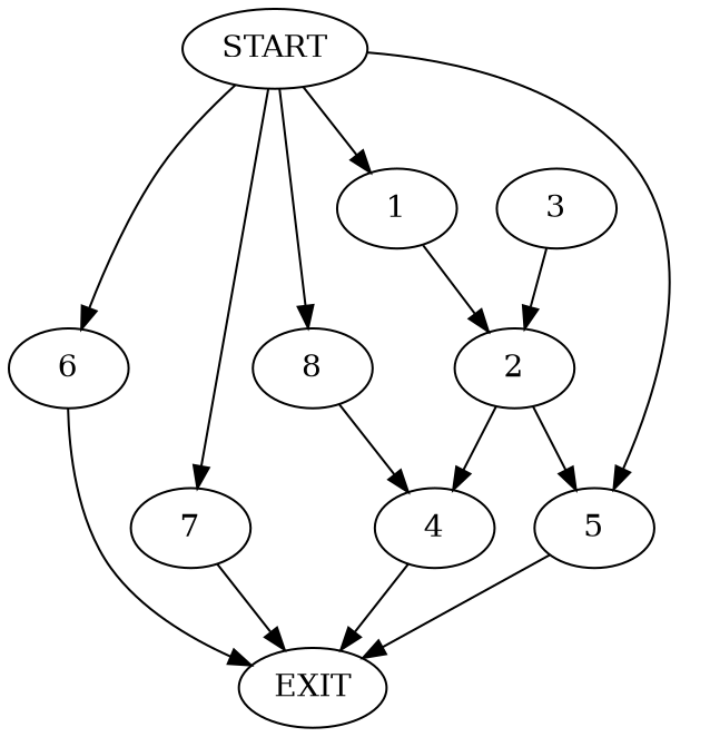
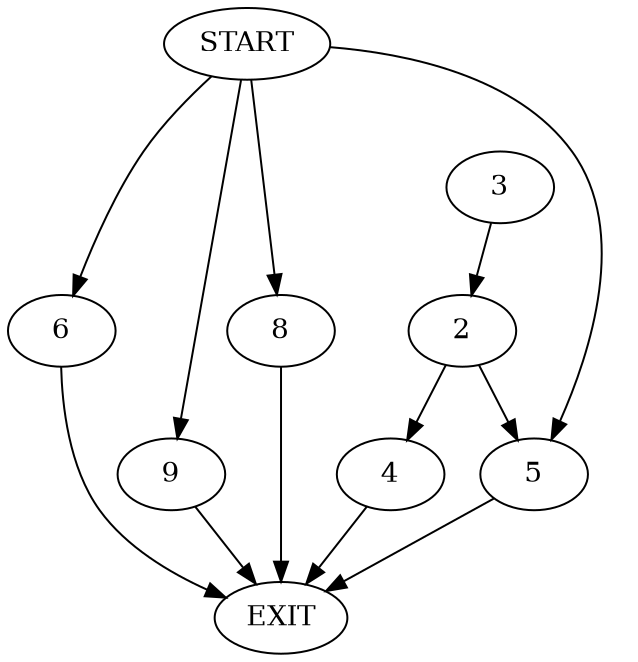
  digraph {
    n1 [label=START]
-   1
    5
    6
-   7
+   7 [label=9]
    8
    2
    n8 [label=EXIT]
    4
    3
-   n1 -> 1
    n1 -> 5
    n1 -> 6
    n1 -> 7
    n1 -> 8
-   1 -> 2
    5 -> n8
    6 -> n8
    7 -> n8
-   8 -> 4
+   8 -> n8
    2 -> 5
    2 -> 4
    4 -> n8
    3 -> 2
  }
